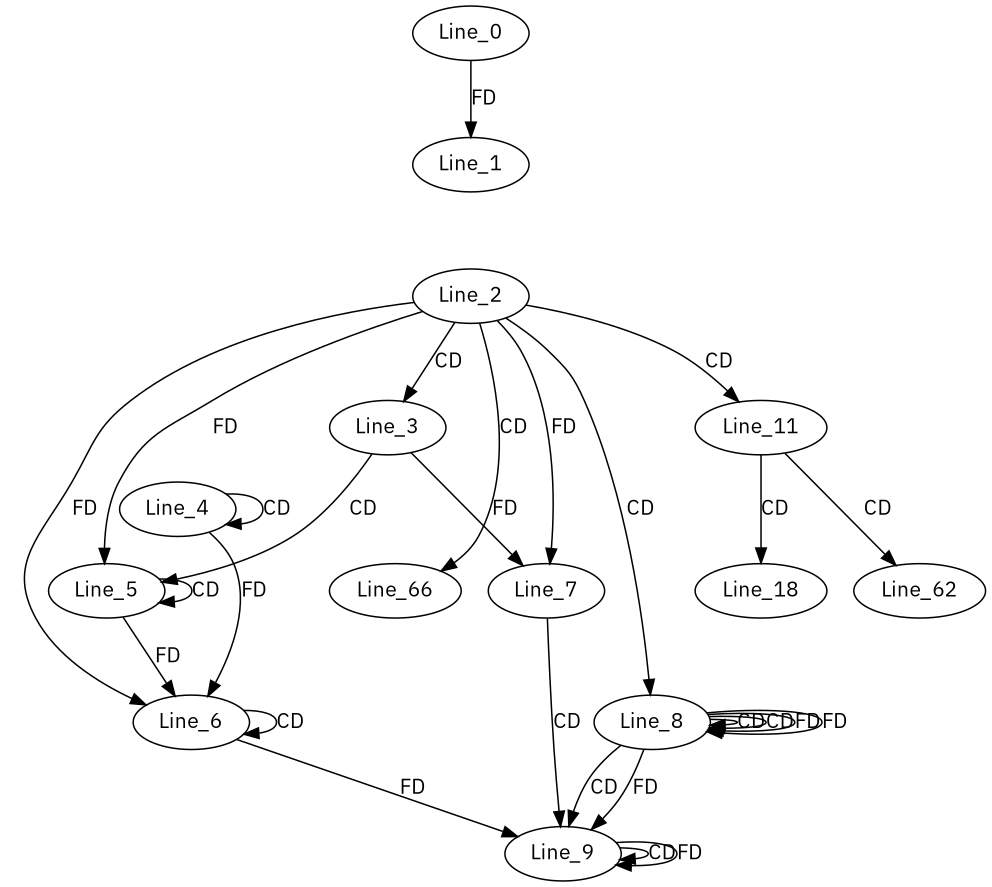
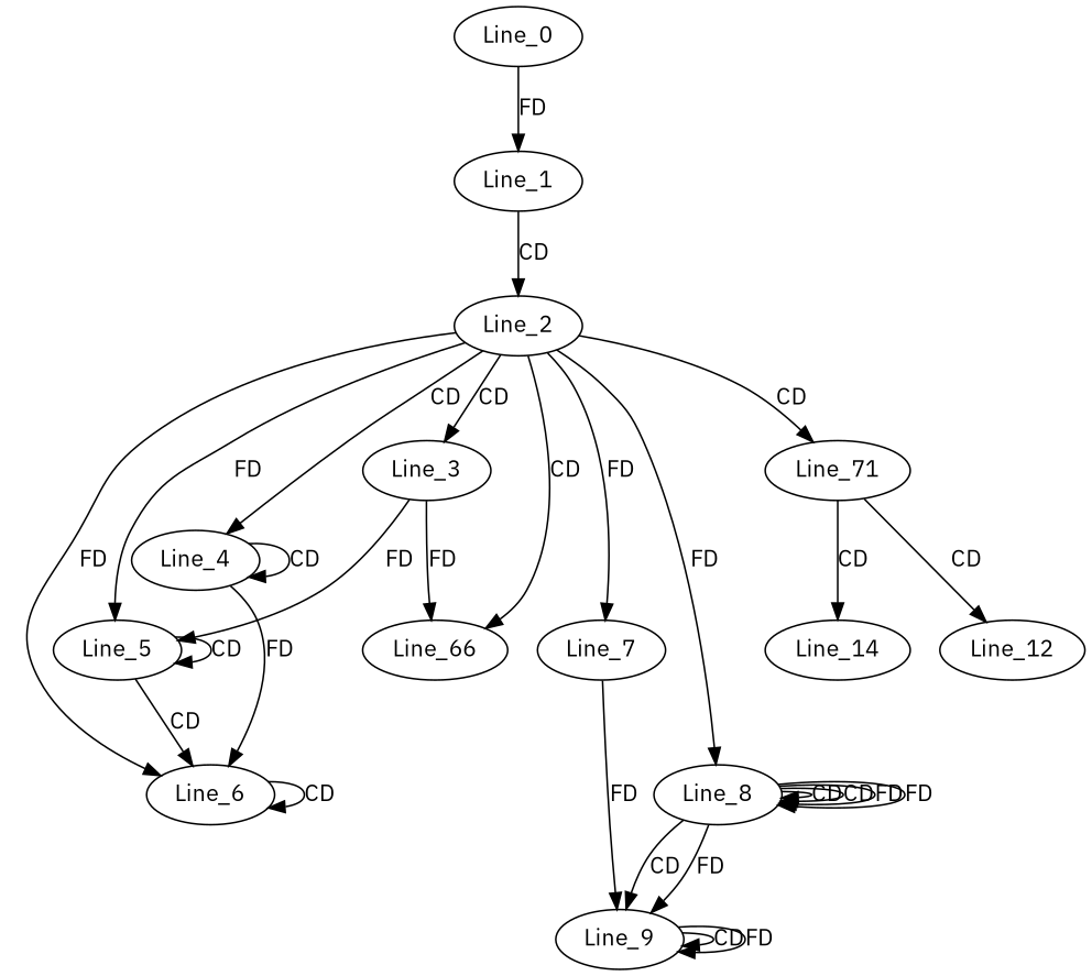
  digraph {
    fontname="IBM Plex Sans"
    node [fontname="IBM Plex Sans"]
    edge [fontname="IBM Plex Sans"]
    Line_0
    Line_1
    Line_2
    Line_3
    Line_4
    Line_5
    Line_6
    Line_7
    Line_8
-   Line_11
+   Line_11 [label=Line_71]
    n11 [label=Line_66]
    Line_9
-   Line_12 [label=Line_62]
-   Line_14 [label=Line_18]
+   Line_12
+   Line_14
    Line_0 -> Line_1 [label=FD]
+   Line_1 -> Line_2 [label=CD]
    Line_2 -> Line_3 [label=CD]
+   Line_2 -> Line_4 [label=CD]
    Line_2 -> Line_5 [label=FD]
    Line_2 -> Line_6 [label=FD]
    Line_2 -> Line_7 [label=FD]
-   Line_2 -> Line_8 [label=CD]
+   Line_2 -> Line_8 [label=FD]
    Line_2 -> Line_11 [label=CD]
    Line_2 -> n11 [label=CD]
-   Line_3 -> Line_5 [label=CD]
-   Line_3 -> Line_7 [label=FD]
+   Line_3 -> Line_5 [label=FD]
+   Line_3 -> n11 [label=FD]
    Line_4 -> Line_4 [label=CD]
    Line_4 -> Line_6 [label=FD]
    Line_5 -> Line_5 [label=CD]
-   Line_5 -> Line_6 [label=FD]
+   Line_5 -> Line_6 [label=CD]
    Line_6 -> Line_6 [label=CD]
-   Line_6 -> Line_9 [label=FD]
-   Line_7 -> Line_9 [label=CD]
+   Line_7 -> Line_9 [label=FD]
    Line_8 -> Line_8 [label=CD]
    Line_8 -> Line_8 [label=CD]
    Line_8 -> Line_8 [label=FD]
    Line_8 -> Line_8 [label=FD]
    Line_8 -> Line_9 [label=CD]
    Line_8 -> Line_9 [label=FD]
    Line_11 -> Line_12 [label=CD]
    Line_11 -> Line_14 [label=CD]
    Line_9 -> Line_9 [label=CD]
    Line_9 -> Line_9 [label=FD]
  }
